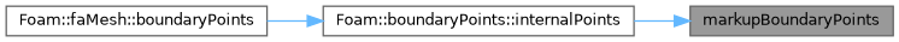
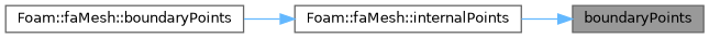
  digraph {
    rankdir=RL
    node [color=grey40 fillcolor=white fontname=Helvetica fontsize=10 shape=box style=filled]
    edge [color=steelblue1 dir=back fontname=Helvetica fontsize=10 labelfontname=Helvetica labelfontsize=10 style=solid]
-   n1 [color=gray40 fillcolor=grey60 fontcolor=black height=0.2 label=markupBoundaryPoints width=0.4]
-   n2 [height=0.2 label="Foam::boundaryPoints::internalPoints" width=0.4]
+   n1 [color=gray40 fillcolor=grey60 fontcolor=black height=0.2 label=boundaryPoints width=0.4]
+   n2 [height=0.2 label="Foam::faMesh::internalPoints" width=0.4]
    n3 [height=0.2 label="Foam::faMesh::boundaryPoints" width=0.4]
    n1 -> n2
    n2 -> n3
  }
